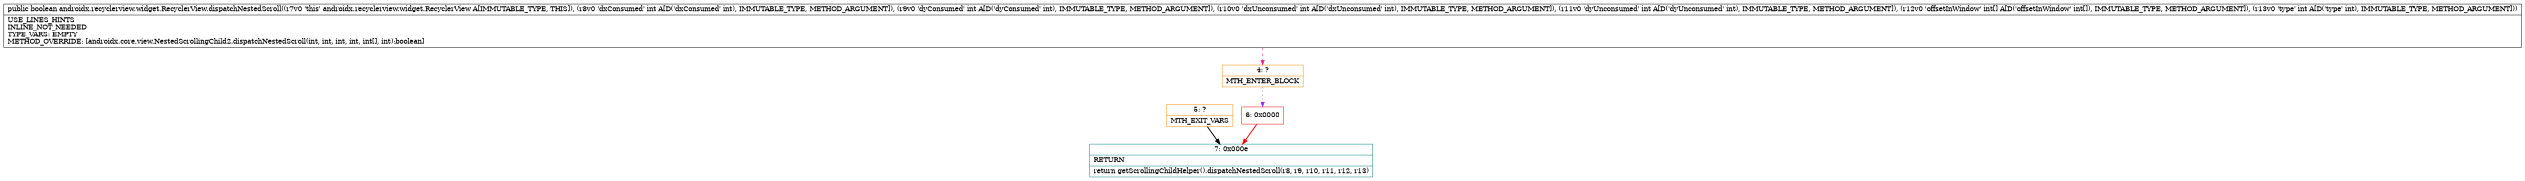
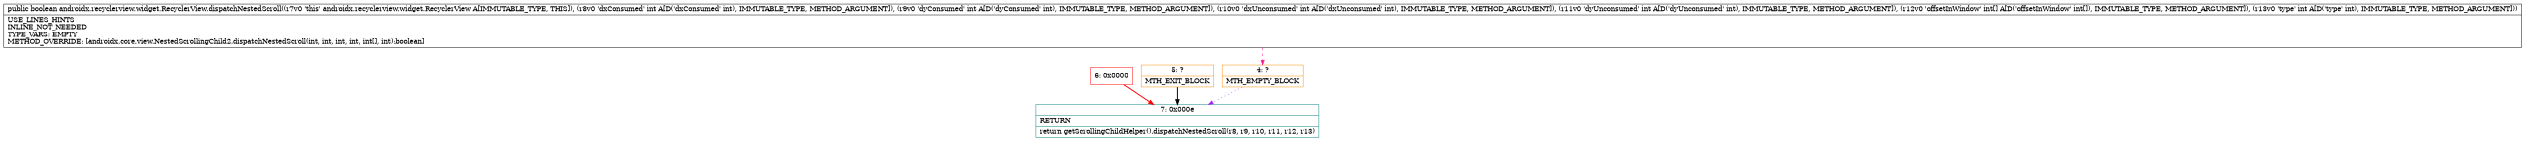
  digraph {
    node [color=darkorange shape=record]
    edge [style=bold]
-   n1 [label="{4\:\ ?|MTH_ENTER_BLOCK\l}"]
+   n1 [label="{4\:\ ?|MTH_EMPTY_BLOCK\l}"]
    n2 [color=red label="{6\:\ 0x0000}"]
    n3 [color=teal label="{7\:\ 0x000e|RETURN\l|return getScrollingChildHelper().dispatchNestedScroll(r8, r9, r10, r11, r12, r13)\l}"]
-   n4 [label="{5\:\ ?|MTH_EXIT_VARS\l}"]
+   n4 [label="{5\:\ ?|MTH_EXIT_BLOCK\l}"]
    n5 [color=black label="{public boolean androidx.recyclerview.widget.RecyclerView.dispatchNestedScroll((r7v0 'this' androidx.recyclerview.widget.RecyclerView A[IMMUTABLE_TYPE, THIS]), (r8v0 'dxConsumed' int A[D('dxConsumed' int), IMMUTABLE_TYPE, METHOD_ARGUMENT]), (r9v0 'dyConsumed' int A[D('dyConsumed' int), IMMUTABLE_TYPE, METHOD_ARGUMENT]), (r10v0 'dxUnconsumed' int A[D('dxUnconsumed' int), IMMUTABLE_TYPE, METHOD_ARGUMENT]), (r11v0 'dyUnconsumed' int A[D('dyUnconsumed' int), IMMUTABLE_TYPE, METHOD_ARGUMENT]), (r12v0 'offsetInWindow' int[] A[D('offsetInWindow' int[]), IMMUTABLE_TYPE, METHOD_ARGUMENT]), (r13v0 'type' int A[D('type' int), IMMUTABLE_TYPE, METHOD_ARGUMENT]))  | USE_LINES_HINTS\lINLINE_NOT_NEEDED\lTYPE_VARS: EMPTY\lMETHOD_OVERRIDE: [androidx.core.view.NestedScrollingChild2.dispatchNestedScroll(int, int, int, int, int[], int):boolean]\l}"]
-   n1 -> n2 [color=purple style=dotted]
+   n1 -> n3 [color=purple style=dotted]
    n2 -> n3 [color=red]
    n4 -> n3 [color=black]
    n5 -> n1 [color=deeppink style=dashed]
  }
